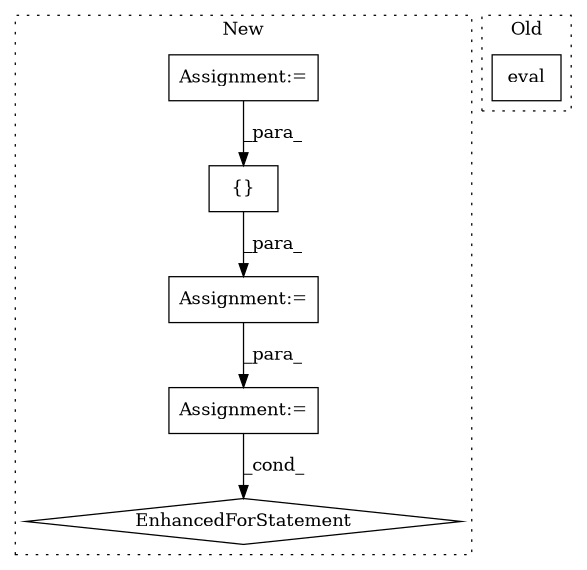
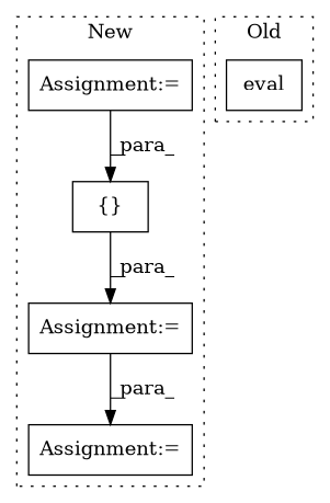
  digraph {
    node [a=7 l="68,2" s="3419,3557" shape=box]
-   n1 [a=70 label=EnhancedForStatement shape=diamond]
    n2 [label="Assignment:="]
    n3 [l=2 label="Assignment:=" s=3393]
    n4 [l=1 label="Assignment:=" s=3222]
    n5 [a=4 l="1,1" label="{}" s="3404,3406"]
    n6 [a=32 l="5,1" label=eval s="2315,2339"]
    subgraph cluster_1 {
      label=New
      style=dotted
-     n1
      n2
      n3
      n4
      n5
    }
    subgraph cluster_2 {
      label=Old
      style=dotted
      n6
    }
-   n2 -> n1 [label=_cond_]
    n3 -> n2 [label=_para_]
    n4 -> n5 [label=_para_]
    n5 -> n3 [label=_para_]
  }
